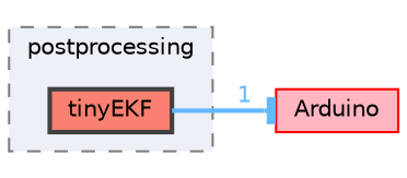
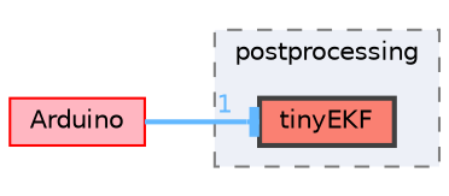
  digraph {
    compound=true
    rankdir=LR
    node [fontname=Helvetica fontsize=10 shape=box]
    n1 [color=grey25 fillcolor=salmon height=0.2 label=tinyEKF style="filled,bold" width=0.4]
    n2 [color=red fillcolor=lightpink height=0.2 label=Arduino style=filled width=0.4]
    subgraph cluster_1 {
      bgcolor="#edf0f7"
      fontname=Helvetica
      fontsize=10
      label=postprocessing
      pencolor=grey50
      style="filled,dashed"
      n1
    }
-   n1 -> n2 [color=steelblue1 fontcolor=steelblue1 fontname=Helvetica fontsize=10 headlabel=1 labeldistance=1.5 labelfontname=Helvetica labelfontsize=10 style=bold arrowhead=tee]
+   n2 -> n1 [color=steelblue1 fontcolor=steelblue1 fontname=Helvetica fontsize=10 headlabel=1 labeldistance=1.5 labelfontname=Helvetica labelfontsize=10 style=bold arrowhead=tee]
  }
